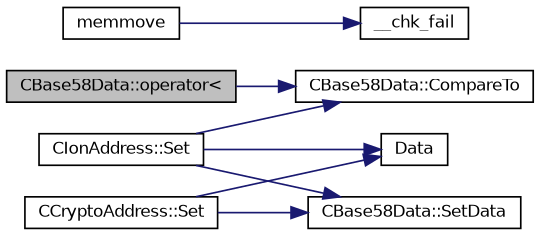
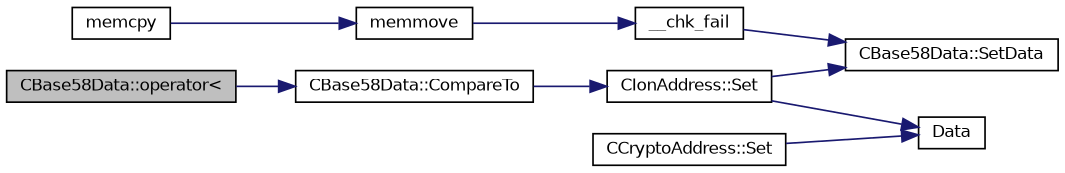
  digraph {
    rankdir=LR
    node [color=black fillcolor=white fontname=Helvetica fontsize=10 shape=record style=filled]
    edge [color=midnightblue fontname=Helvetica fontsize=10 labelfontname=Helvetica labelfontsize=10 style=solid]
    n1 [fillcolor=grey75 fontcolor=black height=0.2 label="CBase58Data::operator\<" width=0.4]
    n2 [height=0.2 label="CBase58Data::CompareTo" width=0.4]
    n3 [height=0.2 label="CIonAddress::Set" width=0.4]
    n4 [height=0.2 label="CBase58Data::SetData" width=0.4]
    n5 [height=0.2 label=Data width=0.4]
    n6 [height=0.2 label="CCryptoAddress::Set" width=0.4]
+   n7 [height=0.2 label=memcpy width=0.4]
    n8 [height=0.2 label=memmove width=0.4]
    n9 [height=0.2 label=__chk_fail width=0.4]
    n1 -> n2
-   n3 -> n2
+   n2 -> n3
    n3 -> n4
    n3 -> n5
-   n6 -> n4
+   n9 -> n4
    n6 -> n5
+   n7 -> n8
    n8 -> n9
  }
